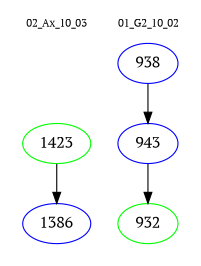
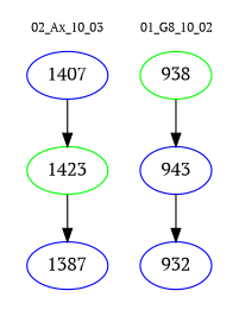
  digraph {
    fontname="PT Serif"
    node [color=blue fontname="PT Serif"]
    edge [color=black fontname="PT Serif"]
-   n2 [label=1386]
+   n1 [label=1407]
+   n2 [label=1387]
    n3 [color=green label=1423]
-   n4 [label=938]
-   n5 [color=green label=932]
+   n4 [color=green label=938]
+   n5 [label=932]
    n6 [label=943]
    subgraph cluster_1 {
      color=white
      fontsize=10
      label="02_Ax_10_03"
+     n1
      n2
      n3
    }
    subgraph cluster_2 {
      color=white
      fontsize=10
-     label="01_G2_10_02"
+     label="01_G8_10_02"
      n4
      n5
      n6
    }
+   n1 -> n3
    n3 -> n2
    n4 -> n6
    n6 -> n5
  }
